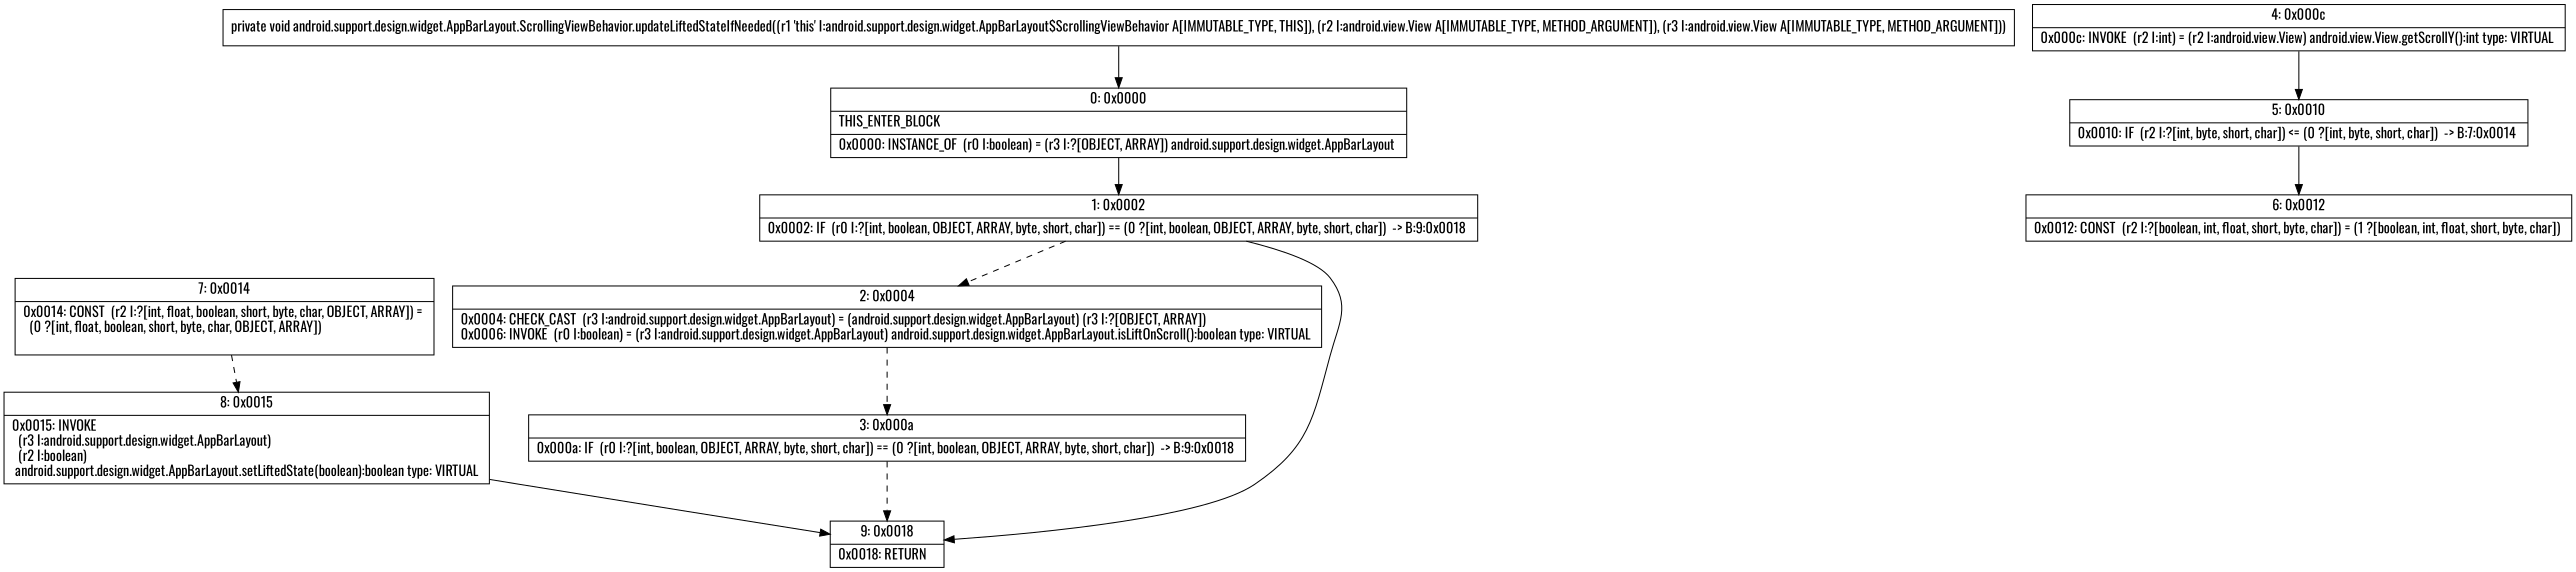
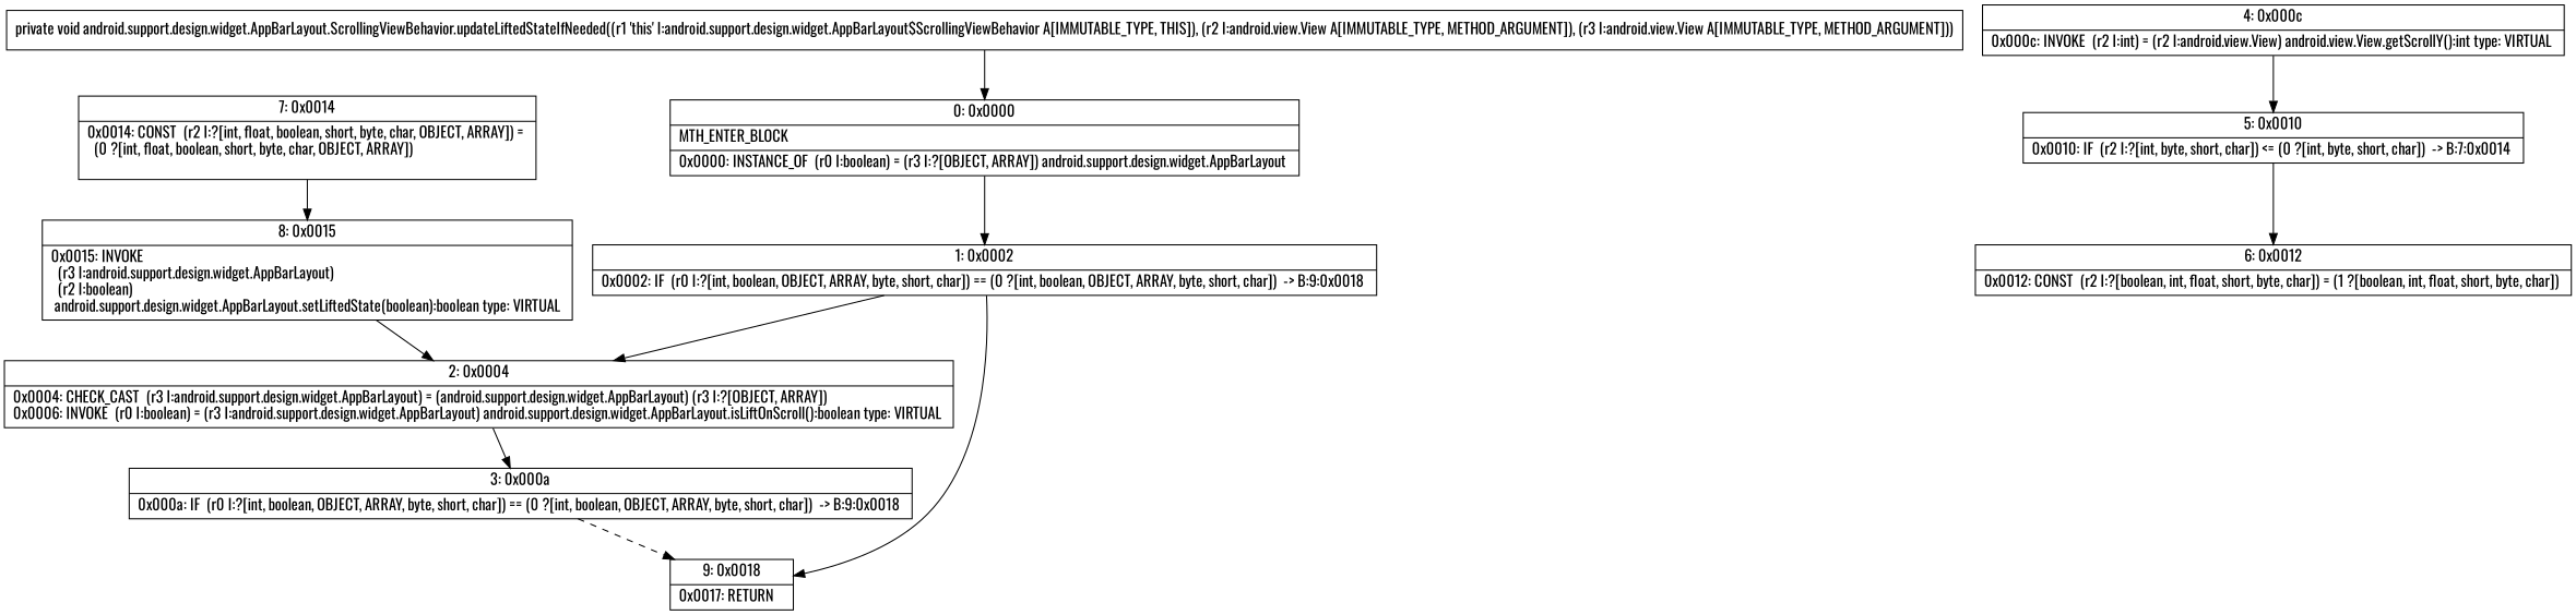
  digraph {
    fontname=Oswald
    node [fontname=Oswald shape=record]
    edge [fontname=Oswald]
-   n1 [label="{0\:\ 0x0000|THIS_ENTER_BLOCK\l|0x0000: INSTANCE_OF  (r0 I:boolean) = (r3 I:?[OBJECT, ARRAY]) android.support.design.widget.AppBarLayout \l}"]
+   n1 [label="{0\:\ 0x0000|MTH_ENTER_BLOCK\l|0x0000: INSTANCE_OF  (r0 I:boolean) = (r3 I:?[OBJECT, ARRAY]) android.support.design.widget.AppBarLayout \l}"]
    n2 [label="{1\:\ 0x0002|0x0002: IF  (r0 I:?[int, boolean, OBJECT, ARRAY, byte, short, char]) == (0 ?[int, boolean, OBJECT, ARRAY, byte, short, char])  \-\> B:9:0x0018 \l}"]
    n3 [label="{2\:\ 0x0004|0x0004: CHECK_CAST  (r3 I:android.support.design.widget.AppBarLayout) = (android.support.design.widget.AppBarLayout) (r3 I:?[OBJECT, ARRAY]) \l0x0006: INVOKE  (r0 I:boolean) = (r3 I:android.support.design.widget.AppBarLayout) android.support.design.widget.AppBarLayout.isLiftOnScroll():boolean type: VIRTUAL \l}"]
-   n4 [label="{9\:\ 0x0018|0x0018: RETURN   \l}"]
+   n4 [label="{9\:\ 0x0018|0x0017: RETURN   \l}"]
    n5 [label="{3\:\ 0x000a|0x000a: IF  (r0 I:?[int, boolean, OBJECT, ARRAY, byte, short, char]) == (0 ?[int, boolean, OBJECT, ARRAY, byte, short, char])  \-\> B:9:0x0018 \l}"]
    n6 [label="{4\:\ 0x000c|0x000c: INVOKE  (r2 I:int) = (r2 I:android.view.View) android.view.View.getScrollY():int type: VIRTUAL \l}"]
    n7 [label="{5\:\ 0x0010|0x0010: IF  (r2 I:?[int, byte, short, char]) \<= (0 ?[int, byte, short, char])  \-\> B:7:0x0014 \l}"]
    n8 [label="{6\:\ 0x0012|0x0012: CONST  (r2 I:?[boolean, int, float, short, byte, char]) = (1 ?[boolean, int, float, short, byte, char]) \l}"]
    n9 [label="{7\:\ 0x0014|0x0014: CONST  (r2 I:?[int, float, boolean, short, byte, char, OBJECT, ARRAY]) = \l  (0 ?[int, float, boolean, short, byte, char, OBJECT, ARRAY])\l \l}"]
    n10 [label="{8\:\ 0x0015|0x0015: INVOKE  \l  (r3 I:android.support.design.widget.AppBarLayout)\l  (r2 I:boolean)\l android.support.design.widget.AppBarLayout.setLiftedState(boolean):boolean type: VIRTUAL \l}"]
    n11 [label="{private void android.support.design.widget.AppBarLayout.ScrollingViewBehavior.updateLiftedStateIfNeeded((r1 'this' I:android.support.design.widget.AppBarLayout$ScrollingViewBehavior A[IMMUTABLE_TYPE, THIS]), (r2 I:android.view.View A[IMMUTABLE_TYPE, METHOD_ARGUMENT]), (r3 I:android.view.View A[IMMUTABLE_TYPE, METHOD_ARGUMENT])) }"]
    n1 -> n2
-   n2 -> n3 [style=dashed]
+   n2 -> n3 [style=solid]
    n2 -> n4
-   n3 -> n5 [style=dashed]
+   n3 -> n5
    n5 -> n4 [style=dashed]
    n6 -> n7
    n7 -> n8 [style=solid]
-   n9 -> n10 [style=dashed]
-   n10 -> n4
+   n9 -> n10
+   n10 -> n3
    n11 -> n1
  }
